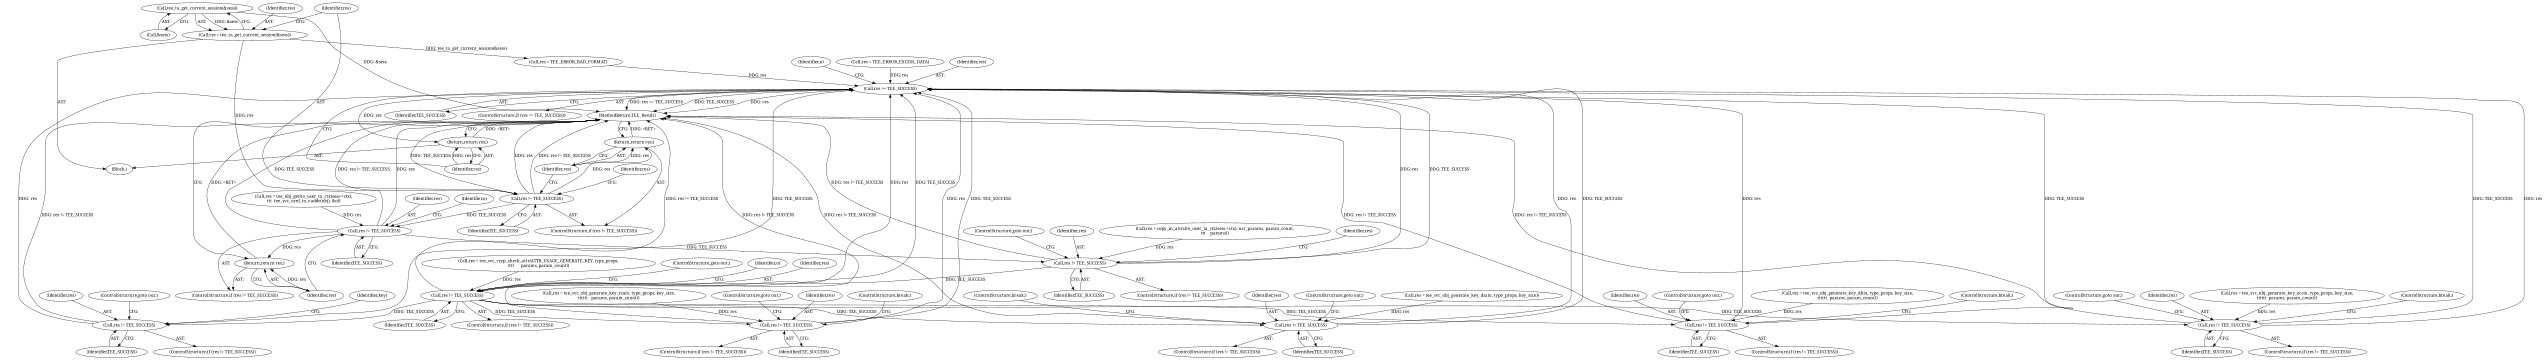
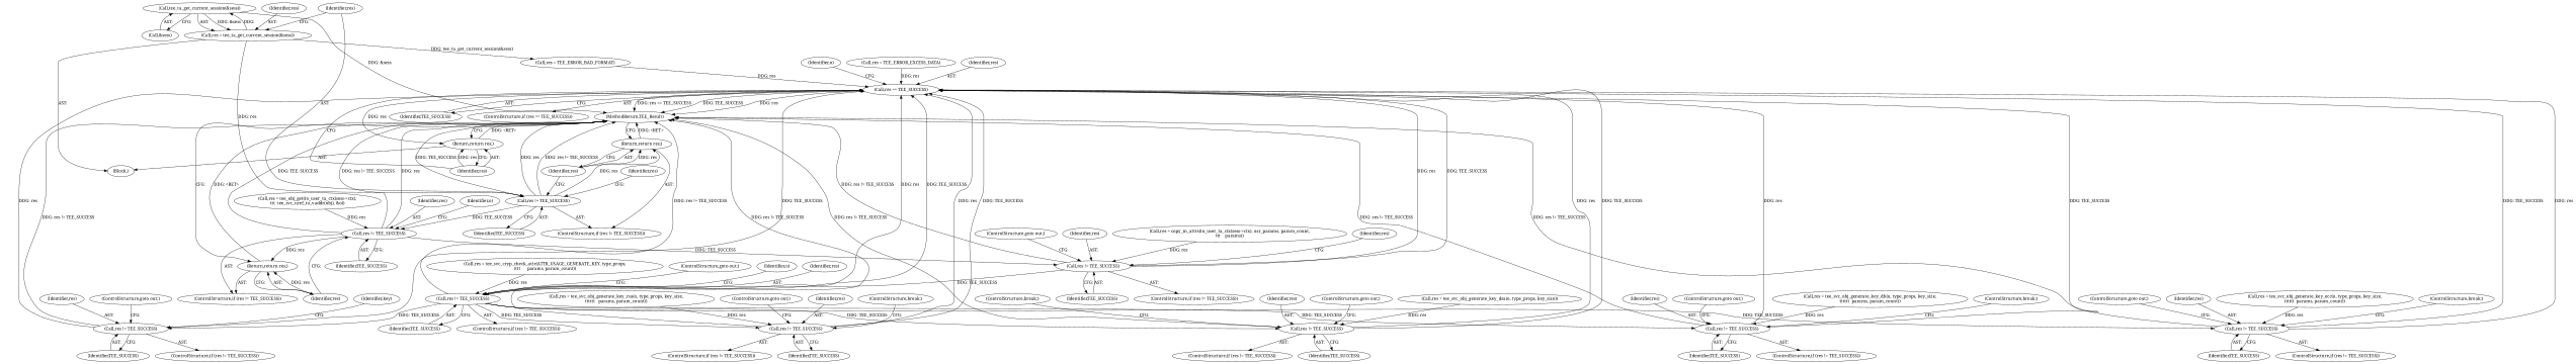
  digraph {
    fontname="Noto Serif"
    node [fontname="Noto Serif"]
    edge [fontname="Noto Serif"]
    n1 [label="(Call,tee_ta_get_current_session(&sess))"]
    n2 [label="(Call,res = tee_ta_get_current_session(&sess))"]
    n3 [label="(Call,&sess)"]
    n4 [label="(MethodReturn,TEE_Result)"]
    n5 [label="(Call,res != TEE_SUCCESS)"]
    n6 [label="(Block,)"]
    n7 [label="(Call,res = TEE_ERROR_BAD_FORMAT)"]
    n8 [label="(Return,return res;)"]
    n9 [label="(Return,return res;)"]
    n10 [label="(Return,return res;)"]
    n11 [label="(Call,res != TEE_SUCCESS)"]
    n12 [label="(Identifier,TEE_SUCCESS)"]
    n13 [label="(ControlStructure,if (res != TEE_SUCCESS))"]
    n14 [label="(Identifier,res)"]
    n15 [label="(Call,res != TEE_SUCCESS)"]
    n16 [label="(Identifier,TEE_SUCCESS)"]
    n17 [label="(ControlStructure,if (res != TEE_SUCCESS))"]
    n18 [label="(Identifier,res)"]
    n19 [label="(Call,res != TEE_SUCCESS)"]
    n20 [label="(Call,res == TEE_SUCCESS)"]
    n21 [label="(Identifier,TEE_SUCCESS)"]
    n22 [label="(ControlStructure,if (res != TEE_SUCCESS))"]
    n23 [label="(Call,res != TEE_SUCCESS)"]
    n24 [label="(Call,res != TEE_SUCCESS)"]
    n25 [label="(Call,res != TEE_SUCCESS)"]
    n26 [label="(Call,res != TEE_SUCCESS)"]
    n27 [label="(Call,res != TEE_SUCCESS)"]
    n28 [label="(ControlStructure,if (res != TEE_SUCCESS))"]
    n29 [label="(Identifier,TEE_SUCCESS)"]
    n30 [label="(Identifier,TEE_SUCCESS)"]
    n31 [label="(ControlStructure,if (res == TEE_SUCCESS))"]
    n32 [label="(Identifier,TEE_SUCCESS)"]
    n33 [label="(ControlStructure,if (res != TEE_SUCCESS))"]
    n34 [label="(ControlStructure,if (res != TEE_SUCCESS))"]
    n35 [label="(Identifier,TEE_SUCCESS)"]
    n36 [label="(ControlStructure,if (res != TEE_SUCCESS))"]
    n37 [label="(Identifier,TEE_SUCCESS)"]
    n38 [label="(Identifier,TEE_SUCCESS)"]
    n39 [label="(ControlStructure,if (res != TEE_SUCCESS))"]
    n40 [label="(Identifier,TEE_SUCCESS)"]
    n41 [label="(ControlStructure,if (res != TEE_SUCCESS))"]
    n42 [label="(Identifier,res)"]
    n43 [label="(Call,res = tee_svc_cryp_check_attr(ATTR_USAGE_GENERATE_KEY, type_props,\n\t\t\t\t      params, param_count))"]
    n44 [label="(ControlStructure,goto out;)"]
    n45 [label="(Identifier,res)"]
    n46 [label="(Identifier,res)"]
    n47 [label="(Call,res = tee_svc_obj_generate_key_dh(o, type_props, key_size,\n\t\t\t\t\t\t  params, param_count))"]
    n48 [label="(ControlStructure,break;)"]
    n49 [label="(Identifier,res)"]
    n50 [label="(ControlStructure,goto out;)"]
    n51 [label="(Identifier,o)"]
    n52 [label="(Identifier,res)"]
    n53 [label="(Identifier,res)"]
    n54 [label="(Call,res = copy_in_attrs(to_user_ta_ctx(sess->ctx), usr_params, param_count,\n\t\t\t    params))"]
    n55 [label="(Identifier,res)"]
    n56 [label="(ControlStructure,break;)"]
    n57 [label="(Identifier,res)"]
    n58 [label="(ControlStructure,goto out;)"]
    n59 [label="(Identifier,res)"]
    n60 [label="(Identifier,res)"]
    n61 [label="(ControlStructure,break;)"]
    n62 [label="(Identifier,res)"]
    n63 [label="(Identifier,o)"]
    n64 [label="(Call,res = TEE_ERROR_EXCESS_DATA)"]
    n65 [label="(Identifier,res)"]
    n66 [label="(Call,res = tee_svc_obj_generate_key_ecc(o, type_props, key_size,\n\t\t\t\t\t\t  params, param_count))"]
    n67 [label="(ControlStructure,goto out;)"]
    n68 [label="(Identifier,res)"]
    n69 [label="(Call,res = tee_obj_get(to_user_ta_ctx(sess->ctx),\n\t\t\t  tee_svc_uref_to_vaddr(obj), &o))"]
    n70 [label="(ControlStructure,goto out;)"]
    n71 [label="(Call,res = tee_svc_obj_generate_key_rsa(o, type_props, key_size,\n\t\t\t\t\t\t   params, param_count))"]
    n72 [label="(Identifier,o)"]
    n73 [label="(ControlStructure,break;)"]
    n74 [label="(ControlStructure,goto out;)"]
    n75 [label="(ControlStructure,goto out;)"]
    n76 [label="(Call,res = tee_svc_obj_generate_key_dsa(o, type_props, key_size))"]
    n77 [label="(Identifier,key)"]
    n78 [label="(Identifier,res)"]
    n1 -> n2 [label="AST: "]
    n1 -> n2 [label="DDG: &sess"]
    n1 -> n3 [label="CFG: "]
    n1 -> n4 [label="DDG: &sess"]
-   n2 -> n1 [label="CFG: "]
+   n2 -> n1 [label="DDG: "]
    n2 -> n5 [label="DDG: res"]
    n2 -> n6 [label="AST: "]
    n2 -> n7 [label="DDG: tee_ta_get_current_session(&sess)"]
    n3 -> n1 [label="AST: "]
    n4 -> n8 [label="CFG: "]
    n4 -> n9 [label="CFG: "]
    n4 -> n10 [label="CFG: "]
    n5 -> n4 [label="DDG: TEE_SUCCESS"]
    n5 -> n4 [label="DDG: res"]
    n5 -> n4 [label="DDG: res != TEE_SUCCESS"]
    n5 -> n8 [label="DDG: res"]
    n5 -> n11 [label="DDG: TEE_SUCCESS"]
    n5 -> n12 [label="CFG: "]
    n5 -> n13 [label="AST: "]
    n7 -> n20 [label="DDG: res"]
    n8 -> n4 [label="DDG: <RET>"]
    n8 -> n13 [label="AST: "]
    n8 -> n14 [label="CFG: "]
    n9 -> n4 [label="DDG: <RET>"]
    n9 -> n17 [label="AST: "]
    n9 -> n18 [label="CFG: "]
    n10 -> n4 [label="DDG: <RET>"]
    n10 -> n6 [label="AST: "]
    n10 -> n42 [label="CFG: "]
    n11 -> n4 [label="DDG: res != TEE_SUCCESS"]
    n11 -> n4 [label="DDG: res"]
    n11 -> n4 [label="DDG: TEE_SUCCESS"]
    n11 -> n9 [label="DDG: res"]
    n11 -> n15 [label="DDG: TEE_SUCCESS"]
    n11 -> n16 [label="CFG: "]
    n11 -> n17 [label="AST: "]
    n12 -> n5 [label="AST: "]
    n14 -> n5 [label="CFG: "]
    n14 -> n8 [label="AST: "]
    n14 -> n8 [label="DDG: res"]
    n15 -> n4 [label="DDG: res != TEE_SUCCESS"]
    n15 -> n19 [label="DDG: TEE_SUCCESS"]
    n15 -> n20 [label="DDG: res"]
    n15 -> n20 [label="DDG: TEE_SUCCESS"]
    n15 -> n21 [label="CFG: "]
    n15 -> n22 [label="AST: "]
    n16 -> n11 [label="AST: "]
    n18 -> n9 [label="AST: "]
    n18 -> n9 [label="DDG: res"]
    n18 -> n11 [label="CFG: "]
    n19 -> n4 [label="DDG: res != TEE_SUCCESS"]
    n19 -> n20 [label="DDG: res"]
    n19 -> n20 [label="DDG: TEE_SUCCESS"]
    n19 -> n23 [label="DDG: TEE_SUCCESS"]
    n19 -> n24 [label="DDG: TEE_SUCCESS"]
    n19 -> n25 [label="DDG: TEE_SUCCESS"]
    n19 -> n26 [label="DDG: TEE_SUCCESS"]
    n19 -> n27 [label="DDG: TEE_SUCCESS"]
    n19 -> n28 [label="AST: "]
    n19 -> n29 [label="CFG: "]
    n20 -> n4 [label="DDG: res == TEE_SUCCESS"]
    n20 -> n4 [label="DDG: TEE_SUCCESS"]
    n20 -> n4 [label="DDG: res"]
    n20 -> n10 [label="DDG: res"]
    n20 -> n30 [label="CFG: "]
    n20 -> n31 [label="AST: "]
    n21 -> n15 [label="AST: "]
    n23 -> n4 [label="DDG: res != TEE_SUCCESS"]
    n23 -> n20 [label="DDG: res"]
    n23 -> n20 [label="DDG: TEE_SUCCESS"]
    n23 -> n32 [label="CFG: "]
    n23 -> n33 [label="AST: "]
    n24 -> n4 [label="DDG: res != TEE_SUCCESS"]
    n24 -> n20 [label="DDG: res"]
    n24 -> n20 [label="DDG: TEE_SUCCESS"]
    n24 -> n34 [label="AST: "]
    n24 -> n35 [label="CFG: "]
    n25 -> n4 [label="DDG: res != TEE_SUCCESS"]
    n25 -> n20 [label="DDG: res"]
    n25 -> n20 [label="DDG: TEE_SUCCESS"]
    n25 -> n36 [label="AST: "]
    n25 -> n37 [label="CFG: "]
    n26 -> n4 [label="DDG: res != TEE_SUCCESS"]
    n26 -> n20 [label="DDG: res"]
    n26 -> n20 [label="DDG: TEE_SUCCESS"]
    n26 -> n38 [label="CFG: "]
    n26 -> n39 [label="AST: "]
    n27 -> n4 [label="DDG: res != TEE_SUCCESS"]
    n27 -> n20 [label="DDG: res"]
    n27 -> n20 [label="DDG: TEE_SUCCESS"]
    n27 -> n40 [label="CFG: "]
    n27 -> n41 [label="AST: "]
    n29 -> n19 [label="AST: "]
    n30 -> n20 [label="AST: "]
    n32 -> n23 [label="AST: "]
    n35 -> n24 [label="AST: "]
    n37 -> n25 [label="AST: "]
    n38 -> n26 [label="AST: "]
    n40 -> n27 [label="AST: "]
    n42 -> n10 [label="AST: "]
    n42 -> n10 [label="DDG: res"]
    n42 -> n20 [label="CFG: "]
    n43 -> n19 [label="DDG: res"]
    n44 -> n15 [label="CFG: "]
    n45 -> n11 [label="AST: "]
    n46 -> n2 [label="CFG: "]
    n46 -> n5 [label="AST: "]
    n47 -> n26 [label="DDG: res"]
    n48 -> n25 [label="CFG: "]
    n49 -> n15 [label="AST: "]
    n50 -> n27 [label="CFG: "]
    n51 -> n20 [label="CFG: "]
    n52 -> n23 [label="AST: "]
    n53 -> n24 [label="AST: "]
    n54 -> n15 [label="DDG: res"]
    n55 -> n25 [label="AST: "]
    n56 -> n26 [label="CFG: "]
    n57 -> n27 [label="AST: "]
    n58 -> n19 [label="CFG: "]
    n59 -> n15 [label="CFG: "]
    n60 -> n2 [label="AST: "]
    n61 -> n24 [label="CFG: "]
    n62 -> n5 [label="CFG: "]
    n63 -> n11 [label="CFG: "]
    n64 -> n20 [label="DDG: res"]
    n65 -> n26 [label="AST: "]
    n66 -> n27 [label="DDG: res"]
    n67 -> n25 [label="CFG: "]
    n68 -> n20 [label="AST: "]
    n69 -> n11 [label="DDG: res"]
    n70 -> n26 [label="CFG: "]
    n71 -> n24 [label="DDG: res"]
    n72 -> n19 [label="CFG: "]
    n73 -> n27 [label="CFG: "]
    n74 -> n24 [label="CFG: "]
    n75 -> n23 [label="CFG: "]
    n76 -> n25 [label="DDG: res"]
    n77 -> n23 [label="CFG: "]
    n78 -> n19 [label="AST: "]
  }
